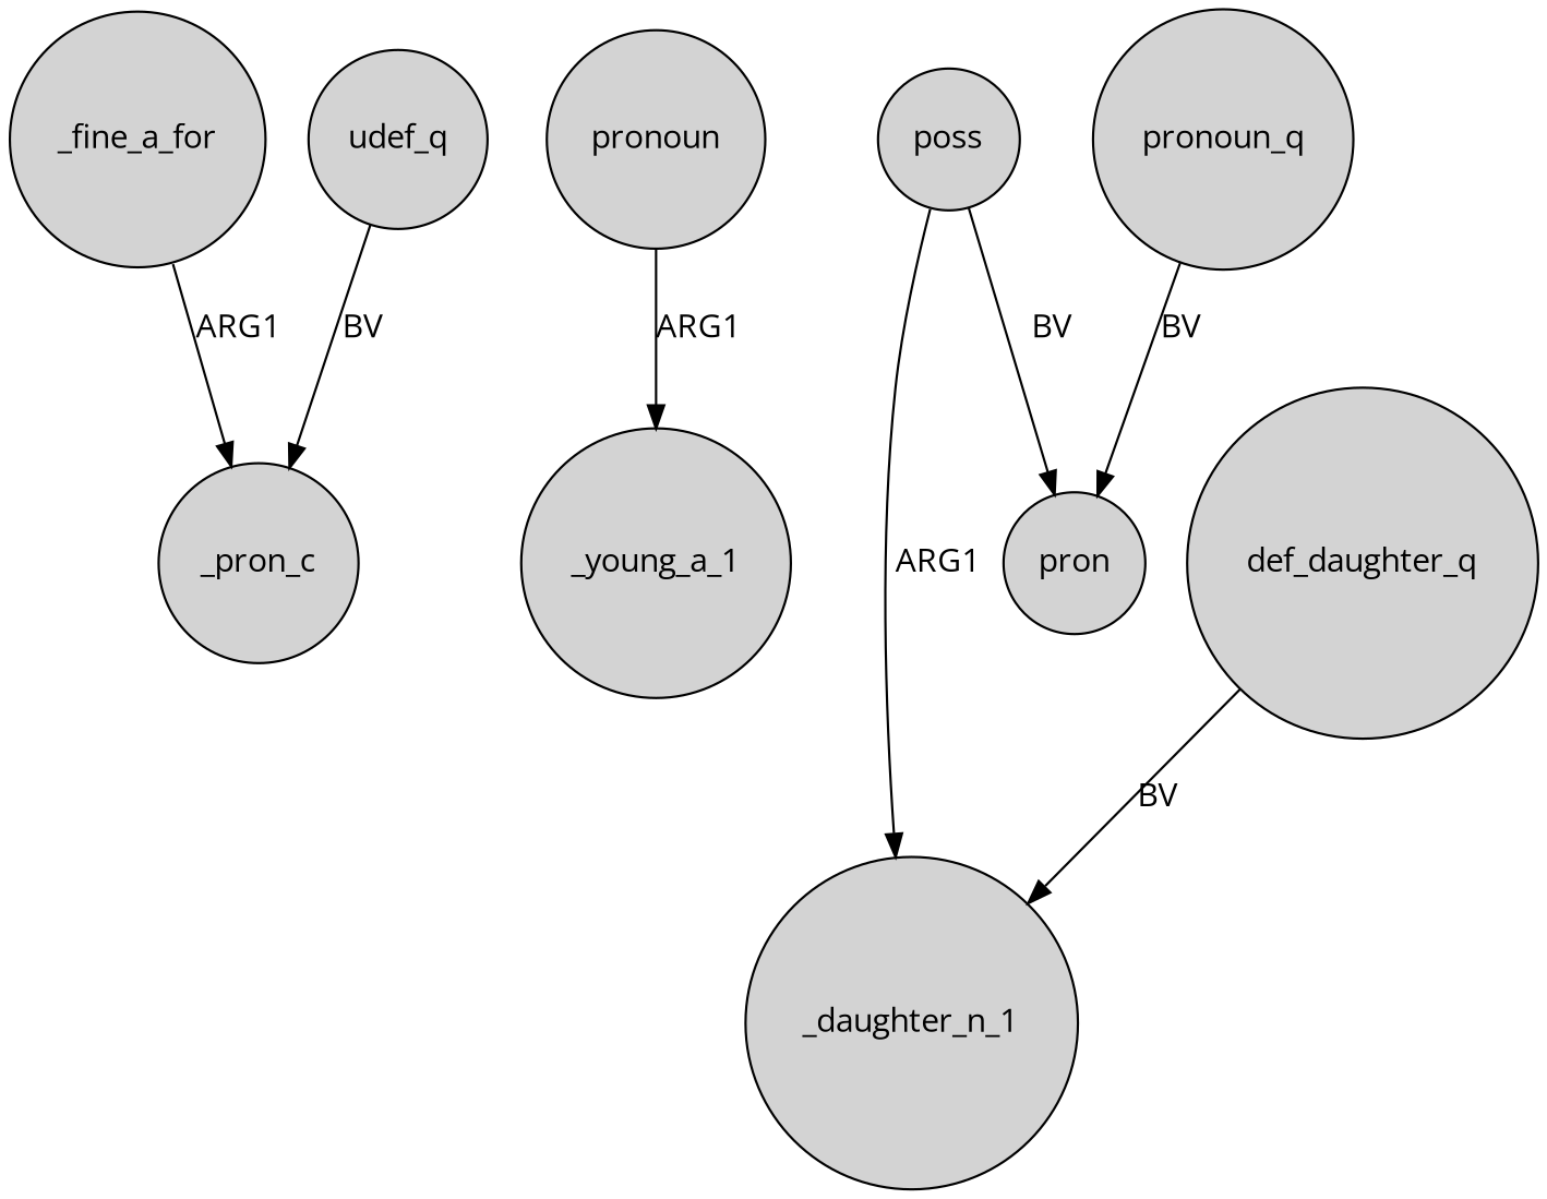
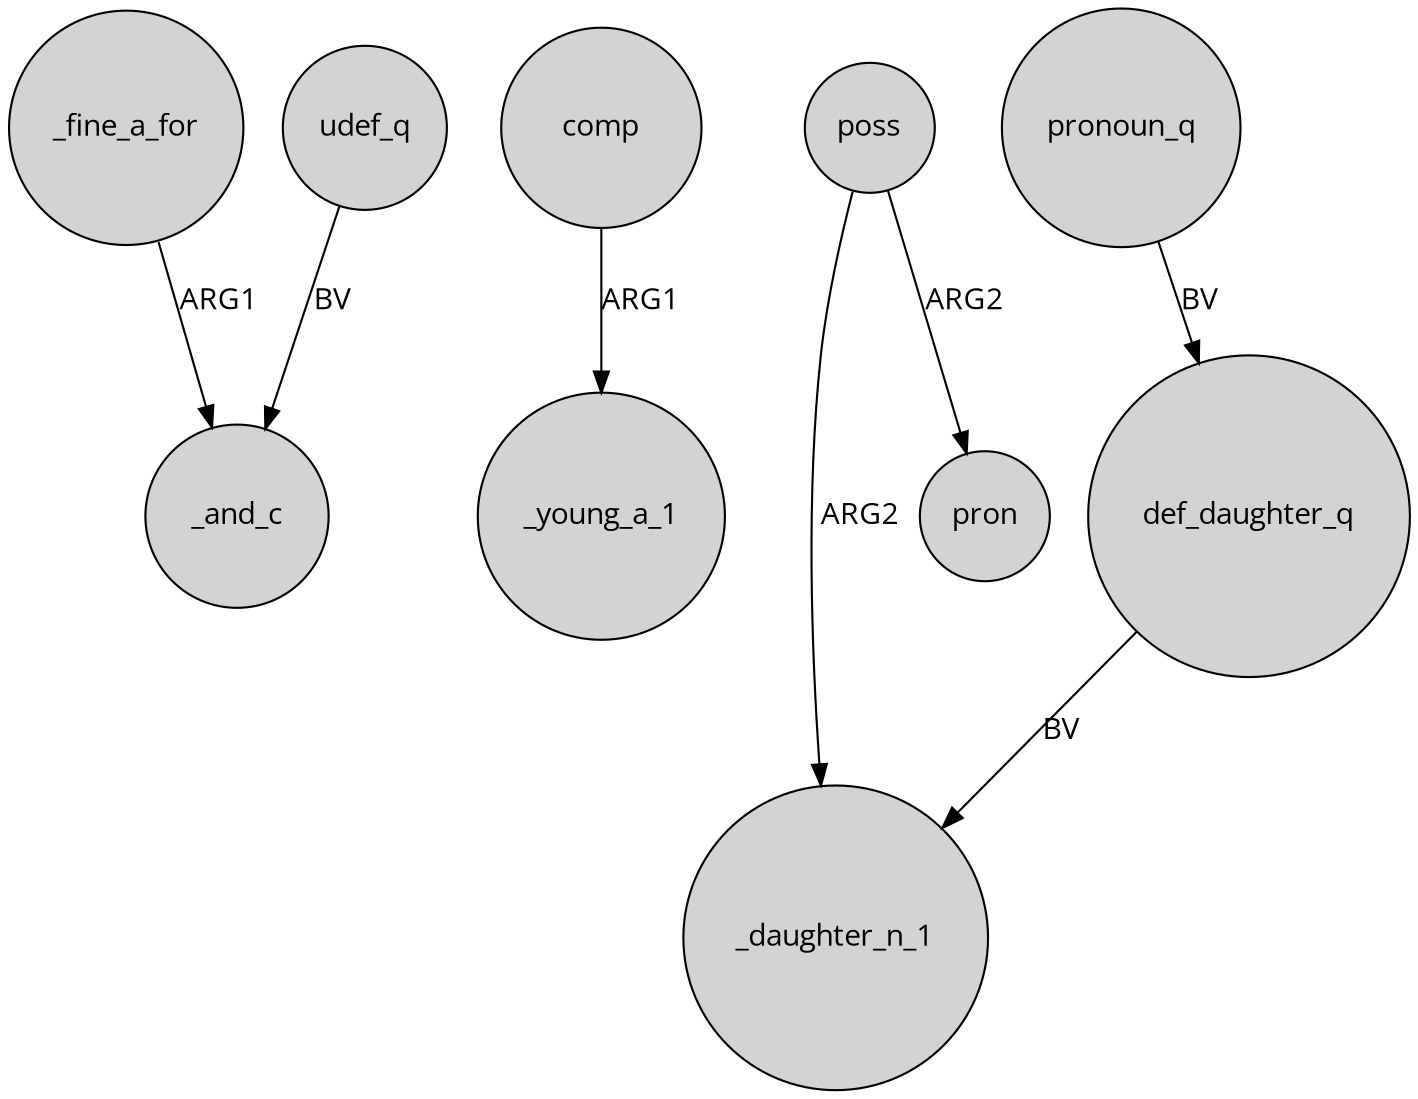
  digraph {
    fontname="Open Sans"
    node [fontname="Open Sans" shape=circle style=filled]
    edge [fontname="Open Sans"]
    _fine_a_for
-   _and_c [label=_pron_c]
-   comp [label=pronoun]
+   _and_c
+   comp
    _young_a_1
    poss
    _daughter_n_1
    pron
    udef_q
    n9 [label=def_daughter_q]
    pronoun_q
    _fine_a_for -> _and_c [label=ARG1]
    comp -> _young_a_1 [label=ARG1]
-   poss -> _daughter_n_1 [label=ARG1]
-   poss -> pron [label=BV]
+   poss -> _daughter_n_1 [label=ARG2]
+   poss -> pron [label=ARG2]
    udef_q -> _and_c [label=BV]
    n9 -> _daughter_n_1 [label=BV]
-   pronoun_q -> pron [label=BV]
+   pronoun_q -> n9 [label=BV]
  }
